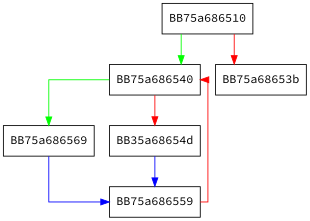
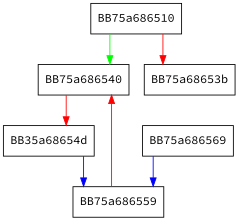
  digraph {
    fontname="Source Code Pro"
    splines=ortho
    node [fontname="Source Code Pro" shape=box]
    edge [color=red fontname="Source Code Pro"]
    BB75a686510
    BB75a686540
    BB75a68653b
    BB75a686569
    n5 [label=BB35a68654d]
    BB75a686559
    BB75a686510 -> BB75a686540 [color=green]
    BB75a686510 -> BB75a68653b
-   BB75a686540 -> BB75a686569 [color=green]
    BB75a686540 -> n5
    BB75a686569 -> BB75a686559 [color=blue]
    n5 -> BB75a686559 [color=blue]
    BB75a686559 -> BB75a686540
  }
